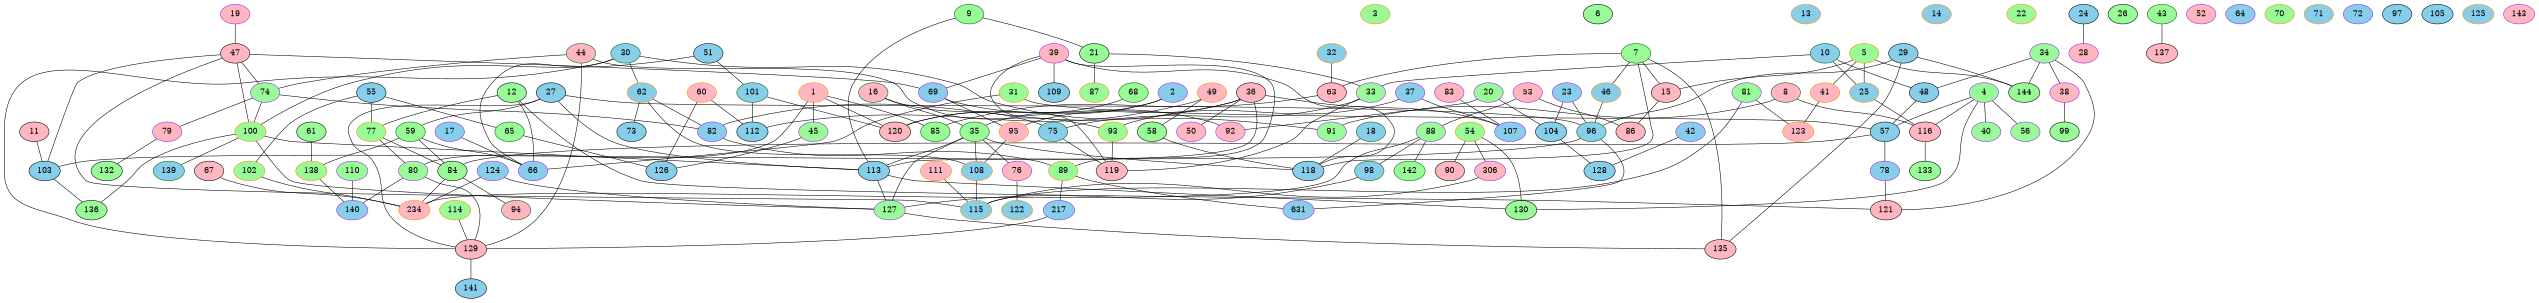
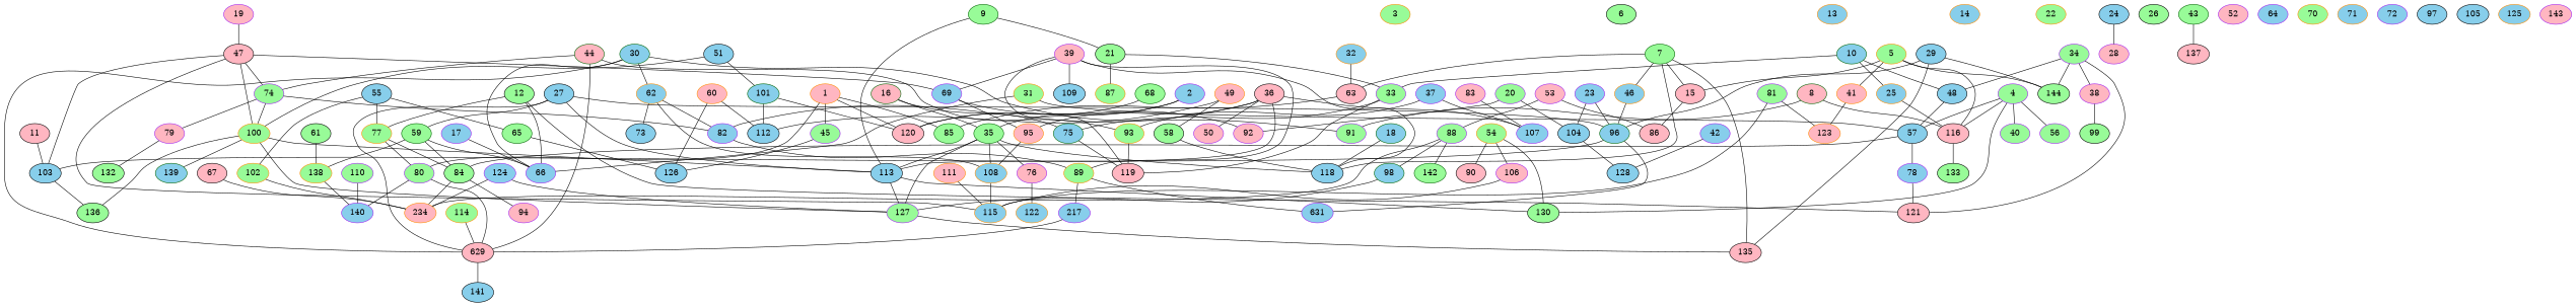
  graph {
    node [color=black fillcolor=skyblue style=filled]
    1 [color=darkorange fillcolor=lightpink]
    45 [color=purple fillcolor=palegreen]
    80 [color=purple fillcolor=palegreen]
    85 [color=darkgreen fillcolor=palegreen]
    120 [fillcolor=lightpink]
    126
-   129 [fillcolor=lightpink]
+   129 [fillcolor=lightpink label=629]
    140 [color=purple]
    2 [color=purple]
    35 [color=darkgreen fillcolor=palegreen]
    118
    113
    76 [color=purple fillcolor=lightpink]
    108 [color=darkorange]
    127 [color=purple fillcolor=palegreen]
    3 [color=darkorange fillcolor=palegreen]
    4 [color=purple fillcolor=palegreen]
    40 [color=purple fillcolor=palegreen]
    56 [color=purple fillcolor=palegreen]
    57
    116 [fillcolor=lightpink]
    130 [fillcolor=palegreen]
    78 [color=purple]
    84 [fillcolor=palegreen]
    133 [fillcolor=palegreen]
    5 [color=darkorange fillcolor=palegreen]
    15 [fillcolor=lightpink]
    41 [color=darkorange fillcolor=lightpink]
    144 [fillcolor=palegreen]
    86 [fillcolor=lightpink]
    123 [color=darkorange fillcolor=lightpink]
    6 [fillcolor=palegreen]
    7 [color=darkgreen fillcolor=palegreen]
    46 [color=darkorange]
    63 [fillcolor=lightpink]
    135 [fillcolor=lightpink]
    96 [color=darkgreen]
    8 [color=darkgreen fillcolor=lightpink]
    91 [color=purple fillcolor=palegreen]
    9 [color=darkgreen fillcolor=palegreen]
    21 [fillcolor=palegreen]
    33 [color=purple fillcolor=palegreen]
    87 [color=darkorange fillcolor=palegreen]
    10 [color=darkgreen]
    25 [color=darkorange]
    48
    75 [color=darkgreen]
    119 [fillcolor=lightpink]
    11 [fillcolor=lightpink]
    103
    136 [fillcolor=palegreen]
    12 [fillcolor=palegreen]
    66 [color=purple]
    77 [color=darkorange fillcolor=palegreen]
    121 [fillcolor=lightpink]
    13 [color=darkorange]
    14 [color=darkorange]
    16 [color=darkgreen fillcolor=lightpink]
    17 [color=purple]
    18 [color=darkgreen]
    19 [color=purple fillcolor=lightpink]
    47 [fillcolor=lightpink]
    69 [color=purple]
    74 [color=purple fillcolor=palegreen]
    100 [color=darkorange fillcolor=palegreen]
    115 [color=darkorange]
    20 [color=purple fillcolor=palegreen]
    92 [color=purple fillcolor=lightpink]
    104
    128
    22 [color=darkorange fillcolor=palegreen]
    23 [color=purple]
    n73 [color=purple label=631]
    24
    28 [color=purple fillcolor=lightpink]
    26 [fillcolor=palegreen]
    27
    59 [color=darkgreen fillcolor=palegreen]
    138 [color=darkorange fillcolor=palegreen]
    141
    29
    30 [color=darkgreen]
    62 [color=darkorange]
    82 [color=purple]
    73
    31 [color=darkorange fillcolor=palegreen]
    32 [color=darkorange]
    34 [color=purple fillcolor=palegreen]
    38 [color=purple fillcolor=lightpink]
    99 [fillcolor=palegreen]
    122 [color=darkorange]
    36 [fillcolor=lightpink]
    50 [color=purple fillcolor=lightpink]
    95 [color=darkorange fillcolor=lightpink]
    107 [color=purple]
    89 [color=darkorange fillcolor=palegreen]
    37 [color=purple]
    93 [color=darkorange fillcolor=palegreen]
    39 [color=purple fillcolor=lightpink]
    109
    n101 [color=purple label=217]
    42 [color=purple]
    43 [color=darkgreen fillcolor=palegreen]
    137 [fillcolor=lightpink]
    44 [color=darkgreen fillcolor=lightpink]
    79 [color=purple fillcolor=lightpink]
    139 [color=darkgreen]
    49 [color=darkorange fillcolor=lightpink]
    58 [fillcolor=palegreen]
    112
    51
    101 [color=darkgreen]
    52 [color=purple fillcolor=lightpink]
    53 [color=purple fillcolor=lightpink]
    88 [color=purple fillcolor=palegreen]
    n116 [color=darkorange fillcolor=lightpink label=234]
    98 [color=darkgreen]
    142 [color=darkgreen fillcolor=palegreen]
    54 [color=darkorange fillcolor=palegreen]
    90 [fillcolor=lightpink]
-   106 [color=purple fillcolor=lightpink label=306]
+   106 [color=purple fillcolor=lightpink]
    55
    65 [color=darkgreen fillcolor=palegreen]
    102 [color=darkorange fillcolor=palegreen]
-   94 [color=darkgreen fillcolor=lightpink]
+   94 [color=purple fillcolor=lightpink]
    60 [color=darkorange fillcolor=lightpink]
    61 [fillcolor=palegreen]
    64 [color=purple]
    67 [fillcolor=lightpink]
    68 [color=darkgreen fillcolor=palegreen]
    70 [color=darkorange fillcolor=palegreen]
    71 [color=darkorange]
    72 [color=purple]
    132 [fillcolor=palegreen]
    81 [color=purple fillcolor=palegreen]
    83 [color=purple fillcolor=lightpink]
    97
    105
    110 [color=purple fillcolor=palegreen]
    111 [color=darkorange fillcolor=lightpink]
    114 [color=darkorange fillcolor=palegreen]
    124 [color=purple]
    125 [color=darkorange]
    143 [color=purple fillcolor=lightpink]
    1 -- 45
    1 -- 80
    1 -- 85
    1 -- 120
    45 -- 126
    80 -- 129
    80 -- 140
    129 -- 141
    2 -- 120
    2 -- 35
    35 -- 118
    35 -- 113
    35 -- 76
    35 -- 108
    35 -- 127
    113 -- 127
    113 -- 130
    76 -- 122
    108 -- 115
    127 -- 135
    4 -- 40
    4 -- 56
    4 -- 57
    4 -- 116
    4 -- 130
    57 -- 78
    57 -- 84
    116 -- 133
    78 -- 121
    84 -- n116
    84 -- 94
-   5 -- 25
+   5 -- 116
    5 -- 15
    5 -- 41
    5 -- 144
    15 -- 86
    41 -- 123
    7 -- 118
    7 -- 15
    7 -- 46
    7 -- 63
    7 -- 135
    46 -- 96
    63 -- 85
    96 -- 103
    96 -- n73
    8 -- 116
    8 -- 91
    9 -- 113
    9 -- 21
    21 -- 33
    21 -- 87
    33 -- 75
    33 -- 119
    10 -- 33
    10 -- 25
    10 -- 48
    25 -- 116
    48 -- 57
    75 -- 119
    11 -- 103
    103 -- 136
    12 -- 66
    12 -- 77
    12 -- 121
    77 -- 80
    77 -- 84
    16 -- 35
    16 -- 75
    17 -- 66
    18 -- 118
    19 -- 47
    47 -- 103
    47 -- 69
    47 -- 74
    47 -- 100
    47 -- 115
    69 -- 92
    69 -- 95
    74 -- 100
    74 -- 82
    74 -- 79
    100 -- 113
    100 -- 127
    100 -- 136
    100 -- 139
    20 -- 92
    20 -- 104
    104 -- 128
    23 -- 96
    23 -- 104
    24 -- 28
    27 -- 129
    27 -- 113
    27 -- 96
    27 -- 59
    59 -- 84
    59 -- 66
    59 -- 138
    138 -- 140
    29 -- 144
    29 -- 135
    29 -- 96
    30 -- 129
    30 -- 91
    30 -- 66
    30 -- 62
    62 -- 108
    62 -- 82
    62 -- 73
    82 -- 89
    31 -- 57
    31 -- 66
    32 -- 63
    34 -- 144
    34 -- 48
    34 -- 121
    34 -- 38
    38 -- 99
    36 -- 113
    36 -- 82
    36 -- 50
    36 -- 95
    36 -- 107
    95 -- 108
    89 -- n73
    89 -- n101
    37 -- 107
    37 -- 93
    93 -- 119
    39 -- 118
    39 -- 119
    39 -- 69
    39 -- 89
    39 -- 109
    n101 -- 129
    42 -- 128
    43 -- 137
    44 -- 129
    44 -- 74
    44 -- 93
    79 -- 132
    49 -- 58
    49 -- 112
    58 -- 118
    51 -- 100
    51 -- 101
    101 -- 120
    101 -- 112
    53 -- 86
    53 -- 88
    88 -- n116
    88 -- 98
    88 -- 142
    98 -- 127
    54 -- 130
    54 -- 90
    54 -- 106
    106 -- 115
    55 -- 77
    55 -- 65
    55 -- 102
    65 -- 126
    102 -- n116
    60 -- 126
    60 -- 112
    61 -- 138
    67 -- n116
    68 -- 120
    81 -- 123
    81 -- 115
    83 -- 107
    110 -- 140
    111 -- 115
    114 -- 129
    124 -- 127
    124 -- n116
  }
